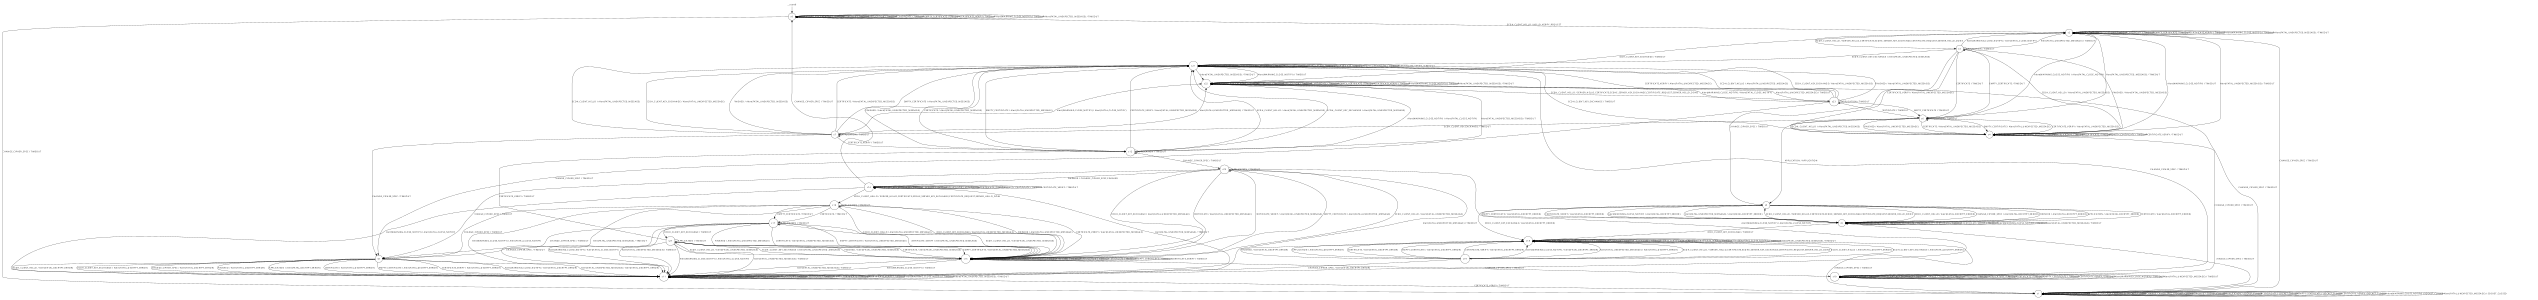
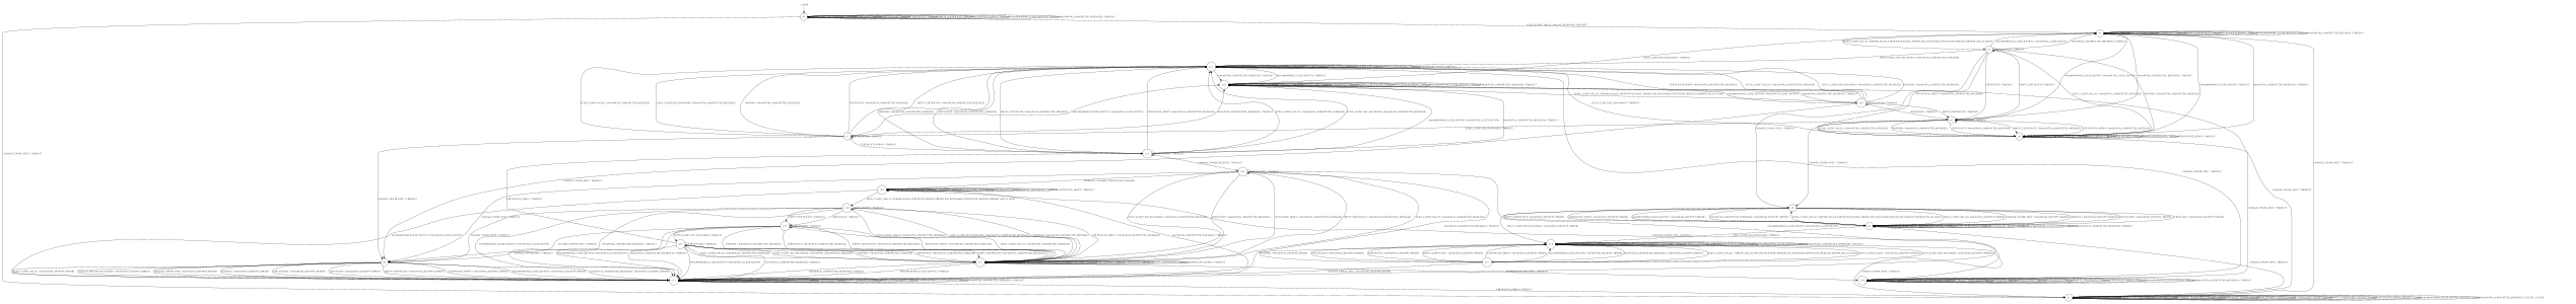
  digraph {
    fontname="Open Sans"
    node [fontname="Open Sans" shape=circle]
    edge [fontname="Open Sans"]
    n1 [label=s0]
    n2 [label=s1]
    n3 [label=s2]
    n4 [label=s3]
    n5 [label=s22]
    n6 [label=s4]
    n7 [label=s5]
    n8 [label=s6]
    n9 [label=s21]
    n10 [label=s23]
    n11 [label=s10]
    n12 [label=s9]
    n13 [label=s18]
    n14 [label=s7]
    n15 [label=s19]
    n16 [label=s8]
    n17 [label=s12]
    n18 [label=s11]
    n19 [label=s73]
    n20 [label=s74]
    n21 [label=s15]
    n22 [label=s16]
    n23 [label=s17]
    n24 [label=s27]
    __start0 [height=0 shape=none width=0]
    n1 -> n1 [label="ECDH_CLIENT_KEY_EXCHANGE / TIMEOUT"]
    n1 -> n1 [label="FINISHED / TIMEOUT"]
    n1 -> n1 [label="APPLICATION / TIMEOUT"]
    n1 -> n1 [label="CERTIFICATE / TIMEOUT"]
    n1 -> n1 [label="EMPTY_CERTIFICATE / TIMEOUT"]
    n1 -> n1 [label="CERTIFICATE_VERIFY / TIMEOUT"]
    n1 -> n1 [label="Alert(WARNING,CLOSE_NOTIFY) / TIMEOUT"]
    n1 -> n1 [label="Alert(FATAL,UNEXPECTED_MESSAGE) / TIMEOUT"]
    n1 -> n2 [label="CHANGE_CIPHER_SPEC / TIMEOUT"]
-   n1 -> n3 [label="ECDH_CLIENT_HELLO / HELLO_VERIFY_REQUEST"]
+   n1 -> n3 [label="ECDH_CLIENT_HELLO / HELLO_EXCHANGE_REQUEST"]
    n2 -> n2 [label="ECDH_CLIENT_HELLO / SOCKET_CLOSED"]
    n2 -> n2 [label="ECDH_CLIENT_KEY_EXCHANGE / SOCKET_CLOSED"]
    n2 -> n2 [label="CHANGE_CIPHER_SPEC / SOCKET_CLOSED"]
    n2 -> n2 [label="FINISHED / SOCKET_CLOSED"]
    n2 -> n2 [label="APPLICATION / SOCKET_CLOSED"]
    n2 -> n2 [label="CERTIFICATE / SOCKET_CLOSED"]
    n2 -> n2 [label="EMPTY_CERTIFICATE / SOCKET_CLOSED"]
    n2 -> n2 [label="CERTIFICATE_VERIFY / SOCKET_CLOSED"]
    n2 -> n2 [label="Alert(WARNING,CLOSE_NOTIFY) / SOCKET_CLOSED"]
    n2 -> n2 [label="Alert(FATAL,UNEXPECTED_MESSAGE) / SOCKET_CLOSED"]
    n3 -> n2 [label="CHANGE_CIPHER_SPEC / TIMEOUT"]
    n3 -> n3 [label="FINISHED / TIMEOUT"]
    n3 -> n3 [label="APPLICATION / TIMEOUT"]
    n3 -> n3 [label="CERTIFICATE / TIMEOUT"]
    n3 -> n3 [label="EMPTY_CERTIFICATE / TIMEOUT"]
    n3 -> n3 [label="CERTIFICATE_VERIFY / TIMEOUT"]
    n3 -> n3 [label="Alert(WARNING,CLOSE_NOTIFY) / TIMEOUT"]
    n3 -> n3 [label="Alert(FATAL,UNEXPECTED_MESSAGE) / TIMEOUT"]
    n3 -> n4 [label="ECDH_CLIENT_HELLO / SERVER_HELLO,CERTIFICATE,ECDHE_SERVER_KEY_EXCHANGE,CERTIFICATE_REQUEST,SERVER_HELLO_DONE"]
    n3 -> n5 [label="ECDH_CLIENT_KEY_EXCHANGE / TIMEOUT"]
    n4 -> n3 [label="Alert(WARNING,CLOSE_NOTIFY) / Alert(FATAL,CLOSE_NOTIFY)"]
    n4 -> n3 [label="Alert(FATAL,UNEXPECTED_MESSAGE) / TIMEOUT"]
    n4 -> n4 [label="APPLICATION / TIMEOUT"]
    n4 -> n6 [label="ECDH_CLIENT_HELLO / Alert(FATAL,UNEXPECTED_MESSAGE)"]
    n4 -> n6 [label="FINISHED / Alert(FATAL,UNEXPECTED_MESSAGE)"]
    n4 -> n6 [label="CERTIFICATE_VERIFY / Alert(FATAL,UNEXPECTED_MESSAGE)"]
    n4 -> n7 [label="CHANGE_CIPHER_SPEC / TIMEOUT"]
    n4 -> n8 [label="CERTIFICATE / TIMEOUT"]
    n4 -> n8 [label="EMPTY_CERTIFICATE / TIMEOUT"]
    n4 -> n9 [label="ECDH_CLIENT_KEY_EXCHANGE / Alert(FATAL,UNEXPECTED_MESSAGE)"]
    n5 -> n2 [label="CHANGE_CIPHER_SPEC / TIMEOUT"]
    n5 -> n5 [label="ECDH_CLIENT_KEY_EXCHANGE / TIMEOUT"]
    n5 -> n5 [label="FINISHED / TIMEOUT"]
    n5 -> n5 [label="APPLICATION / TIMEOUT"]
    n5 -> n5 [label="CERTIFICATE / TIMEOUT"]
    n5 -> n5 [label="EMPTY_CERTIFICATE / TIMEOUT"]
    n5 -> n5 [label="CERTIFICATE_VERIFY / TIMEOUT"]
    n5 -> n5 [label="Alert(WARNING,CLOSE_NOTIFY) / TIMEOUT"]
    n5 -> n5 [label="Alert(FATAL,UNEXPECTED_MESSAGE) / TIMEOUT"]
    n5 -> n10 [label="ECDH_CLIENT_HELLO / SERVER_HELLO,CERTIFICATE,ECDHE_SERVER_KEY_EXCHANGE,CERTIFICATE_REQUEST,SERVER_HELLO_DONE"]
    n6 -> n3 [label="Alert(WARNING,CLOSE_NOTIFY) / TIMEOUT"]
    n6 -> n3 [label="Alert(FATAL,UNEXPECTED_MESSAGE) / TIMEOUT"]
    n6 -> n6 [label="ECDH_CLIENT_HELLO / TIMEOUT"]
    n6 -> n6 [label="FINISHED / TIMEOUT"]
    n6 -> n6 [label="APPLICATION / TIMEOUT"]
    n6 -> n6 [label="CERTIFICATE / TIMEOUT"]
    n6 -> n6 [label="EMPTY_CERTIFICATE / TIMEOUT"]
    n6 -> n6 [label="CERTIFICATE_VERIFY / TIMEOUT"]
    n6 -> n9 [label="ECDH_CLIENT_KEY_EXCHANGE / TIMEOUT"]
    n6 -> n11 [label="CHANGE_CIPHER_SPEC / TIMEOUT"]
    n7 -> n12 [label="ECDH_CLIENT_HELLO / Alert(FATAL,DECRYPT_ERROR)"]
    n7 -> n12 [label="CHANGE_CIPHER_SPEC / Alert(FATAL,DECRYPT_ERROR)"]
    n7 -> n12 [label="FINISHED / Alert(FATAL,DECRYPT_ERROR)"]
    n7 -> n12 [label="APPLICATION / Alert(FATAL,DECRYPT_ERROR)"]
    n7 -> n12 [label="CERTIFICATE / Alert(FATAL,DECRYPT_ERROR)"]
    n7 -> n12 [label="EMPTY_CERTIFICATE / Alert(FATAL,DECRYPT_ERROR)"]
    n7 -> n12 [label="CERTIFICATE_VERIFY / Alert(FATAL,DECRYPT_ERROR)"]
    n7 -> n12 [label="Alert(WARNING,CLOSE_NOTIFY) / Alert(FATAL,DECRYPT_ERROR)"]
    n7 -> n12 [label="Alert(FATAL,UNEXPECTED_MESSAGE) / Alert(FATAL,DECRYPT_ERROR)"]
    n7 -> n13 [label="ECDH_CLIENT_KEY_EXCHANGE / Alert(FATAL,DECRYPT_ERROR)"]
    n8 -> n3 [label="Alert(WARNING,CLOSE_NOTIFY) / Alert(FATAL,CLOSE_NOTIFY)"]
    n8 -> n3 [label="Alert(FATAL,UNEXPECTED_MESSAGE) / TIMEOUT"]
    n8 -> n6 [label="ECDH_CLIENT_HELLO / Alert(FATAL,UNEXPECTED_MESSAGE)"]
    n8 -> n6 [label="FINISHED / Alert(FATAL,UNEXPECTED_MESSAGE)"]
    n8 -> n6 [label="CERTIFICATE / Alert(FATAL,UNEXPECTED_MESSAGE)"]
    n8 -> n6 [label="EMPTY_CERTIFICATE / Alert(FATAL,UNEXPECTED_MESSAGE)"]
    n8 -> n6 [label="CERTIFICATE_VERIFY / Alert(FATAL,UNEXPECTED_MESSAGE)"]
-   n8 -> n7 [label="APPLICATION / APPLICATION"]
+   n8 -> n7 [label="CHANGE_CIPHER_SPEC / TIMEOUT"]
    n8 -> n8 [label="APPLICATION / TIMEOUT"]
    n8 -> n14 [label="ECDH_CLIENT_KEY_EXCHANGE / TIMEOUT"]
    n9 -> n5 [label="Alert(WARNING,CLOSE_NOTIFY) / TIMEOUT"]
    n9 -> n5 [label="Alert(FATAL,UNEXPECTED_MESSAGE) / TIMEOUT"]
    n9 -> n9 [label="ECDH_CLIENT_HELLO / TIMEOUT"]
    n9 -> n9 [label="ECDH_CLIENT_KEY_EXCHANGE / TIMEOUT"]
    n9 -> n9 [label="FINISHED / TIMEOUT"]
    n9 -> n9 [label="APPLICATION / TIMEOUT"]
    n9 -> n9 [label="CERTIFICATE / TIMEOUT"]
    n9 -> n9 [label="EMPTY_CERTIFICATE / TIMEOUT"]
    n9 -> n9 [label="CERTIFICATE_VERIFY / TIMEOUT"]
    n9 -> n11 [label="CHANGE_CIPHER_SPEC / TIMEOUT"]
    n10 -> n5 [label="Alert(WARNING,CLOSE_NOTIFY) / Alert(FATAL,CLOSE_NOTIFY)"]
    n10 -> n5 [label="Alert(FATAL,UNEXPECTED_MESSAGE) / TIMEOUT"]
    n10 -> n8 [label="CERTIFICATE / TIMEOUT"]
    n10 -> n8 [label="EMPTY_CERTIFICATE / TIMEOUT"]
    n10 -> n9 [label="ECDH_CLIENT_HELLO / Alert(FATAL,UNEXPECTED_MESSAGE)"]
    n10 -> n9 [label="ECDH_CLIENT_KEY_EXCHANGE / Alert(FATAL,UNEXPECTED_MESSAGE)"]
    n10 -> n9 [label="FINISHED / Alert(FATAL,UNEXPECTED_MESSAGE)"]
    n10 -> n9 [label="CERTIFICATE_VERIFY / Alert(FATAL,UNEXPECTED_MESSAGE)"]
    n10 -> n10 [label="APPLICATION / TIMEOUT"]
    n10 -> n16 [label="CHANGE_CIPHER_SPEC / TIMEOUT"]
    n11 -> n11 [label="ECDH_CLIENT_HELLO / TIMEOUT"]
    n11 -> n11 [label="ECDH_CLIENT_KEY_EXCHANGE / TIMEOUT"]
    n11 -> n11 [label="CHANGE_CIPHER_SPEC / TIMEOUT"]
    n11 -> n11 [label="FINISHED / TIMEOUT"]
    n11 -> n11 [label="APPLICATION / TIMEOUT"]
    n11 -> n11 [label="CERTIFICATE / TIMEOUT"]
    n11 -> n11 [label="EMPTY_CERTIFICATE / TIMEOUT"]
    n11 -> n11 [label="CERTIFICATE_VERIFY / TIMEOUT"]
    n11 -> n11 [label="Alert(WARNING,CLOSE_NOTIFY) / TIMEOUT"]
    n11 -> n11 [label="Alert(FATAL,UNEXPECTED_MESSAGE) / TIMEOUT"]
    n12 -> n2 [label="CHANGE_CIPHER_SPEC / TIMEOUT"]
    n12 -> n7 [label="ECDH_CLIENT_HELLO / SERVER_HELLO,CERTIFICATE,ECDHE_SERVER_KEY_EXCHANGE,CERTIFICATE_REQUEST,SERVER_HELLO_DONE"]
    n12 -> n12 [label="FINISHED / TIMEOUT"]
    n12 -> n12 [label="APPLICATION / TIMEOUT"]
    n12 -> n12 [label="CERTIFICATE / TIMEOUT"]
    n12 -> n12 [label="EMPTY_CERTIFICATE / TIMEOUT"]
    n12 -> n12 [label="CERTIFICATE_VERIFY / TIMEOUT"]
    n12 -> n12 [label="Alert(WARNING,CLOSE_NOTIFY) / TIMEOUT"]
    n12 -> n12 [label="Alert(FATAL,UNEXPECTED_MESSAGE) / TIMEOUT"]
    n12 -> n13 [label="ECDH_CLIENT_KEY_EXCHANGE / TIMEOUT"]
    n13 -> n2 [label="CHANGE_CIPHER_SPEC / TIMEOUT"]
    n13 -> n13 [label="ECDH_CLIENT_KEY_EXCHANGE / TIMEOUT"]
    n13 -> n13 [label="FINISHED / TIMEOUT"]
    n13 -> n13 [label="APPLICATION / TIMEOUT"]
    n13 -> n13 [label="CERTIFICATE / TIMEOUT"]
    n13 -> n13 [label="EMPTY_CERTIFICATE / TIMEOUT"]
    n13 -> n13 [label="CERTIFICATE_VERIFY / TIMEOUT"]
    n13 -> n13 [label="Alert(WARNING,CLOSE_NOTIFY) / TIMEOUT"]
    n13 -> n13 [label="Alert(FATAL,UNEXPECTED_MESSAGE) / TIMEOUT"]
    n13 -> n15 [label="ECDH_CLIENT_HELLO / SERVER_HELLO,CERTIFICATE,ECDHE_SERVER_KEY_EXCHANGE,CERTIFICATE_REQUEST,SERVER_HELLO_DONE"]
    n14 -> n5 [label="Alert(WARNING,CLOSE_NOTIFY) / Alert(FATAL,CLOSE_NOTIFY)"]
    n14 -> n5 [label="Alert(FATAL,UNEXPECTED_MESSAGE) / TIMEOUT"]
    n14 -> n9 [label="ECDH_CLIENT_HELLO / Alert(FATAL,UNEXPECTED_MESSAGE)"]
    n14 -> n9 [label="ECDH_CLIENT_KEY_EXCHANGE / Alert(FATAL,UNEXPECTED_MESSAGE)"]
    n14 -> n9 [label="FINISHED / Alert(FATAL,UNEXPECTED_MESSAGE)"]
    n14 -> n9 [label="CERTIFICATE / Alert(FATAL,UNEXPECTED_MESSAGE)"]
    n14 -> n9 [label="EMPTY_CERTIFICATE / Alert(FATAL,UNEXPECTED_MESSAGE)"]
    n14 -> n14 [label="APPLICATION / TIMEOUT"]
    n14 -> n16 [label="CHANGE_CIPHER_SPEC / TIMEOUT"]
    n14 -> n17 [label="CERTIFICATE_VERIFY / TIMEOUT"]
    n15 -> n13 [label="ECDH_CLIENT_HELLO / Alert(FATAL,DECRYPT_ERROR)"]
    n15 -> n13 [label="ECDH_CLIENT_KEY_EXCHANGE / Alert(FATAL,DECRYPT_ERROR)"]
    n15 -> n13 [label="FINISHED / Alert(FATAL,DECRYPT_ERROR)"]
    n15 -> n13 [label="APPLICATION / Alert(FATAL,DECRYPT_ERROR)"]
    n15 -> n13 [label="CERTIFICATE / Alert(FATAL,DECRYPT_ERROR)"]
    n15 -> n13 [label="EMPTY_CERTIFICATE / Alert(FATAL,DECRYPT_ERROR)"]
    n15 -> n13 [label="CERTIFICATE_VERIFY / Alert(FATAL,DECRYPT_ERROR)"]
    n15 -> n13 [label="Alert(WARNING,CLOSE_NOTIFY) / Alert(FATAL,DECRYPT_ERROR)"]
    n15 -> n13 [label="Alert(FATAL,UNEXPECTED_MESSAGE) / Alert(FATAL,DECRYPT_ERROR)"]
    n15 -> n18 [label="CHANGE_CIPHER_SPEC / Alert(FATAL,DECRYPT_ERROR)"]
    n16 -> n18 [label="ECDH_CLIENT_HELLO / Alert(FATAL,DECRYPT_ERROR)"]
    n16 -> n18 [label="ECDH_CLIENT_KEY_EXCHANGE / Alert(FATAL,DECRYPT_ERROR)"]
    n16 -> n18 [label="CHANGE_CIPHER_SPEC / Alert(FATAL,DECRYPT_ERROR)"]
    n16 -> n18 [label="FINISHED / Alert(FATAL,DECRYPT_ERROR)"]
    n16 -> n18 [label="APPLICATION / Alert(FATAL,DECRYPT_ERROR)"]
    n16 -> n18 [label="CERTIFICATE / Alert(FATAL,DECRYPT_ERROR)"]
    n16 -> n18 [label="EMPTY_CERTIFICATE / Alert(FATAL,DECRYPT_ERROR)"]
    n16 -> n18 [label="CERTIFICATE_VERIFY / Alert(FATAL,DECRYPT_ERROR)"]
    n16 -> n18 [label="Alert(WARNING,CLOSE_NOTIFY) / Alert(FATAL,DECRYPT_ERROR)"]
    n16 -> n18 [label="Alert(FATAL,UNEXPECTED_MESSAGE) / Alert(FATAL,DECRYPT_ERROR)"]
    n17 -> n5 [label="Alert(WARNING,CLOSE_NOTIFY) / Alert(FATAL,CLOSE_NOTIFY)"]
    n17 -> n5 [label="Alert(FATAL,UNEXPECTED_MESSAGE) / TIMEOUT"]
    n17 -> n9 [label="ECDH_CLIENT_HELLO / Alert(FATAL,UNEXPECTED_MESSAGE)"]
    n17 -> n9 [label="ECDH_CLIENT_KEY_EXCHANGE / Alert(FATAL,UNEXPECTED_MESSAGE)"]
    n17 -> n9 [label="FINISHED / Alert(FATAL,UNEXPECTED_MESSAGE)"]
    n17 -> n9 [label="CERTIFICATE / Alert(FATAL,UNEXPECTED_MESSAGE)"]
    n17 -> n9 [label="EMPTY_CERTIFICATE / Alert(FATAL,UNEXPECTED_MESSAGE)"]
    n17 -> n9 [label="CERTIFICATE_VERIFY / Alert(FATAL,UNEXPECTED_MESSAGE)"]
    n17 -> n17 [label="APPLICATION / TIMEOUT"]
-   n17 -> n19 [label="CHANGE_CIPHER_SPEC / TIMEOUT"]
+   n17 -> n19 [label="CHANGE_CIPHER_REQUEST / TIMEOUT"]
    n18 -> n2 [label="CERTIFICATE_VERIFY / TIMEOUT"]
    n18 -> n18 [label="ECDH_CLIENT_HELLO / TIMEOUT"]
    n18 -> n18 [label="ECDH_CLIENT_KEY_EXCHANGE / TIMEOUT"]
    n18 -> n18 [label="FINISHED / TIMEOUT"]
    n18 -> n18 [label="APPLICATION / TIMEOUT"]
    n18 -> n18 [label="CERTIFICATE / TIMEOUT"]
    n18 -> n18 [label="EMPTY_CERTIFICATE / TIMEOUT"]
    n18 -> n18 [label="CERTIFICATE_VERIFY / TIMEOUT"]
    n18 -> n18 [label="Alert(WARNING,CLOSE_NOTIFY) / TIMEOUT"]
    n18 -> n18 [label="Alert(FATAL,UNEXPECTED_MESSAGE) / TIMEOUT"]
    n19 -> n16 [label="CHANGE_CIPHER_SPEC / TIMEOUT"]
    n19 -> n18 [label="Alert(WARNING,CLOSE_NOTIFY) / Alert(FATAL,CLOSE_NOTIFY)"]
    n19 -> n18 [label="Alert(FATAL,UNEXPECTED_MESSAGE) / TIMEOUT"]
    n19 -> n19 [label="APPLICATION / TIMEOUT"]
    n19 -> n20 [label="FINISHED / CHANGE_CIPHER_SPEC,FINISHED"]
    n19 -> n21 [label="ECDH_CLIENT_HELLO / Alert(FATAL,UNEXPECTED_MESSAGE)"]
    n19 -> n21 [label="ECDH_CLIENT_KEY_EXCHANGE / Alert(FATAL,UNEXPECTED_MESSAGE)"]
    n19 -> n21 [label="CERTIFICATE / Alert(FATAL,UNEXPECTED_MESSAGE)"]
    n19 -> n21 [label="EMPTY_CERTIFICATE / Alert(FATAL,UNEXPECTED_MESSAGE)"]
    n19 -> n21 [label="CERTIFICATE_VERIFY / Alert(FATAL,UNEXPECTED_MESSAGE)"]
-   n20 -> n1 [label="CHANGE_CIPHER_SPEC / TIMEOUT"]
+   n20 -> n11 [label="CHANGE_CIPHER_SPEC / TIMEOUT"]
    n20 -> n18 [label="Alert(WARNING,CLOSE_NOTIFY) / Alert(FATAL,CLOSE_NOTIFY)"]
    n20 -> n18 [label="Alert(FATAL,UNEXPECTED_MESSAGE) / TIMEOUT"]
    n20 -> n20 [label="ECDH_CLIENT_KEY_EXCHANGE / TIMEOUT"]
    n20 -> n20 [label="FINISHED / TIMEOUT"]
    n20 -> n20 [label="APPLICATION / APPLICATION"]
    n20 -> n20 [label="CERTIFICATE / TIMEOUT"]
    n20 -> n20 [label="EMPTY_CERTIFICATE / TIMEOUT"]
    n20 -> n20 [label="CERTIFICATE_VERIFY / TIMEOUT"]
    n20 -> n22 [label="ECDH_CLIENT_HELLO / SERVER_HELLO,CERTIFICATE,ECDHE_SERVER_KEY_EXCHANGE,CERTIFICATE_REQUEST,SERVER_HELLO_DONE"]
-   n21 -> n11 [label="CHANGE_CIPHER_SPEC / TIMEOUT"]
+   n21 -> n11 [label="CHANGE_REQUEST_SPEC / TIMEOUT"]
    n21 -> n18 [label="Alert(WARNING,CLOSE_NOTIFY) / TIMEOUT"]
    n21 -> n18 [label="Alert(FATAL,UNEXPECTED_MESSAGE) / TIMEOUT"]
    n21 -> n21 [label="ECDH_CLIENT_HELLO / TIMEOUT"]
    n21 -> n21 [label="ECDH_CLIENT_KEY_EXCHANGE / TIMEOUT"]
    n21 -> n21 [label="FINISHED / TIMEOUT"]
    n21 -> n21 [label="APPLICATION / TIMEOUT"]
    n21 -> n21 [label="CERTIFICATE / TIMEOUT"]
    n21 -> n21 [label="EMPTY_CERTIFICATE / TIMEOUT"]
    n21 -> n21 [label="CERTIFICATE_VERIFY / TIMEOUT"]
    n22 -> n16 [label="CHANGE_CIPHER_SPEC / TIMEOUT"]
    n22 -> n18 [label="Alert(WARNING,CLOSE_NOTIFY) / Alert(FATAL,CLOSE_NOTIFY)"]
    n22 -> n18 [label="Alert(FATAL,UNEXPECTED_MESSAGE) / TIMEOUT"]
    n22 -> n21 [label="ECDH_CLIENT_HELLO / Alert(FATAL,UNEXPECTED_MESSAGE)"]
    n22 -> n21 [label="ECDH_CLIENT_KEY_EXCHANGE / Alert(FATAL,UNEXPECTED_MESSAGE)"]
    n22 -> n21 [label="FINISHED / Alert(FATAL,UNEXPECTED_MESSAGE)"]
    n22 -> n21 [label="CERTIFICATE_VERIFY / Alert(FATAL,UNEXPECTED_MESSAGE)"]
    n22 -> n22 [label="APPLICATION / TIMEOUT"]
    n22 -> n23 [label="CERTIFICATE / TIMEOUT"]
    n22 -> n23 [label="EMPTY_CERTIFICATE / TIMEOUT"]
    n23 -> n16 [label="CHANGE_CIPHER_SPEC / TIMEOUT"]
    n23 -> n18 [label="Alert(WARNING,CLOSE_NOTIFY) / Alert(FATAL,CLOSE_NOTIFY)"]
    n23 -> n18 [label="Alert(FATAL,UNEXPECTED_MESSAGE) / TIMEOUT"]
    n23 -> n21 [label="ECDH_CLIENT_HELLO / Alert(FATAL,UNEXPECTED_MESSAGE)"]
    n23 -> n21 [label="FINISHED / Alert(FATAL,UNEXPECTED_MESSAGE)"]
    n23 -> n21 [label="CERTIFICATE / Alert(FATAL,UNEXPECTED_MESSAGE)"]
    n23 -> n21 [label="EMPTY_CERTIFICATE / Alert(FATAL,UNEXPECTED_MESSAGE)"]
    n23 -> n21 [label="CERTIFICATE_VERIFY / Alert(FATAL,UNEXPECTED_MESSAGE)"]
    n23 -> n23 [label="APPLICATION / TIMEOUT"]
    n23 -> n24 [label="ECDH_CLIENT_KEY_EXCHANGE / TIMEOUT"]
    n24 -> n16 [label="CHANGE_CIPHER_SPEC / TIMEOUT"]
    n24 -> n17 [label="CERTIFICATE_VERIFY / TIMEOUT"]
    n24 -> n18 [label="Alert(WARNING,CLOSE_NOTIFY) / Alert(FATAL,CLOSE_NOTIFY)"]
    n24 -> n18 [label="Alert(FATAL,UNEXPECTED_MESSAGE) / TIMEOUT"]
    n24 -> n21 [label="ECDH_CLIENT_HELLO / Alert(FATAL,UNEXPECTED_MESSAGE)"]
    n24 -> n21 [label="ECDH_CLIENT_KEY_EXCHANGE / Alert(FATAL,UNEXPECTED_MESSAGE)"]
    n24 -> n21 [label="FINISHED / Alert(FATAL,UNEXPECTED_MESSAGE)"]
    n24 -> n21 [label="CERTIFICATE / Alert(FATAL,UNEXPECTED_MESSAGE)"]
    n24 -> n21 [label="EMPTY_CERTIFICATE / Alert(FATAL,UNEXPECTED_MESSAGE)"]
    n24 -> n24 [label="APPLICATION / TIMEOUT"]
    __start0 -> n1
  }
